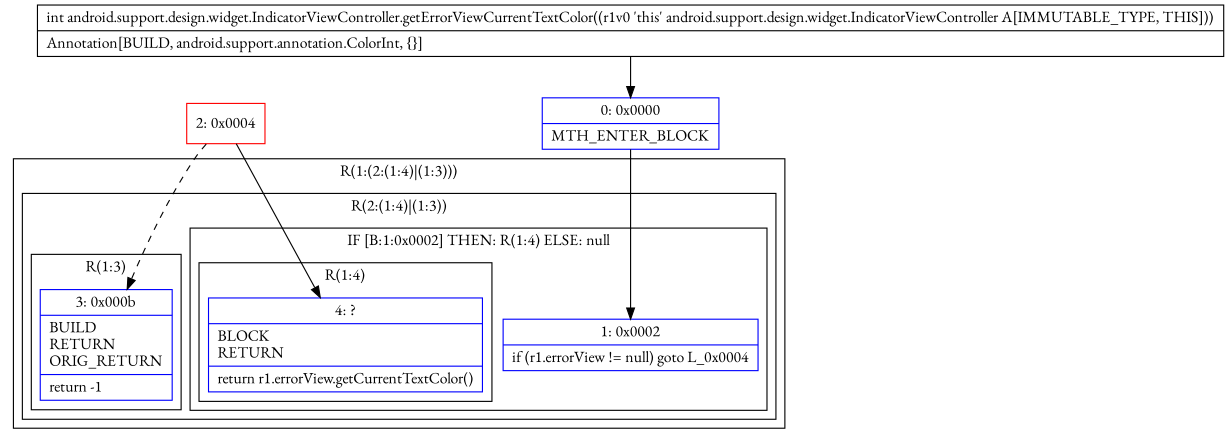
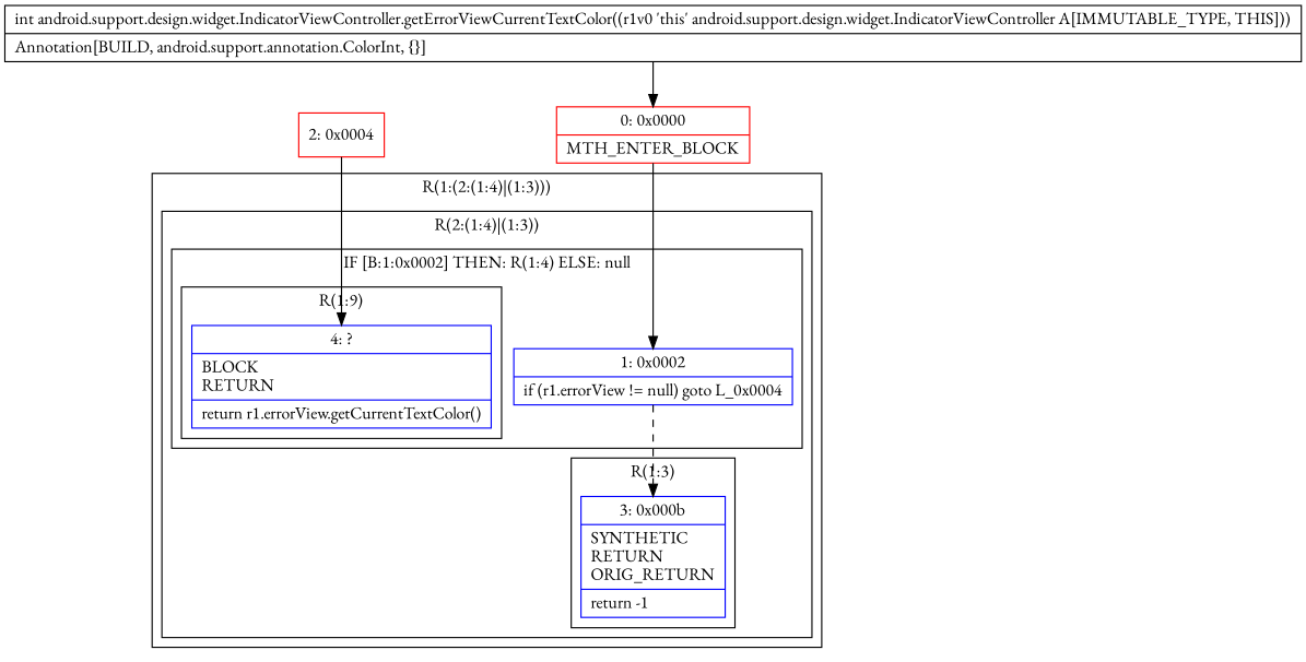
  digraph {
    fontname="EB Garamond"
    node [color=blue fontname="EB Garamond" shape=record]
    edge [fontname="EB Garamond"]
    n1 [label="{4\:\ ?|BLOCK\lRETURN\l|return r1.errorView.getCurrentTextColor()\l}"]
    n2 [label="{1\:\ 0x0002|if (r1.errorView != null) goto L_0x0004\l}"]
-   n3 [label="{3\:\ 0x000b|BUILD\lRETURN\lORIG_RETURN\l|return \-1\l}"]
+   n3 [label="{3\:\ 0x000b|SYNTHETIC\lRETURN\lORIG_RETURN\l|return \-1\l}"]
    n4 [color=red label="{2\:\ 0x0004}"]
-   n5 [label="{0\:\ 0x0000|MTH_ENTER_BLOCK\l}"]
+   n5 [color=red label="{0\:\ 0x0000|MTH_ENTER_BLOCK\l}"]
    n6 [label="{int android.support.design.widget.IndicatorViewController.getErrorViewCurrentTextColor((r1v0 'this' android.support.design.widget.IndicatorViewController A[IMMUTABLE_TYPE, THIS]))  | Annotation[BUILD, android.support.annotation.ColorInt, \{\}]\l}" color=""]
    subgraph cluster_1 {
      label="R(1:(2:(1:4)|(1:3)))"
      subgraph cluster_2 {
        label="R(2:(1:4)|(1:3))"
        subgraph cluster_3 {
          label="IF [B:1:0x0002] THEN: R(1:4) ELSE: null"
          n2
          subgraph cluster_4 {
-           label="R(1:4)"
+           label="R(1:9)"
            n1
          }
        }
        subgraph cluster_5 {
          label="R(1:3)"
          n3
        }
      }
    }
-   n4 -> n3 [style=dashed]
+   n2 -> n3 [style=dashed]
    n4 -> n1
    n5 -> n2
    n6 -> n5
  }
